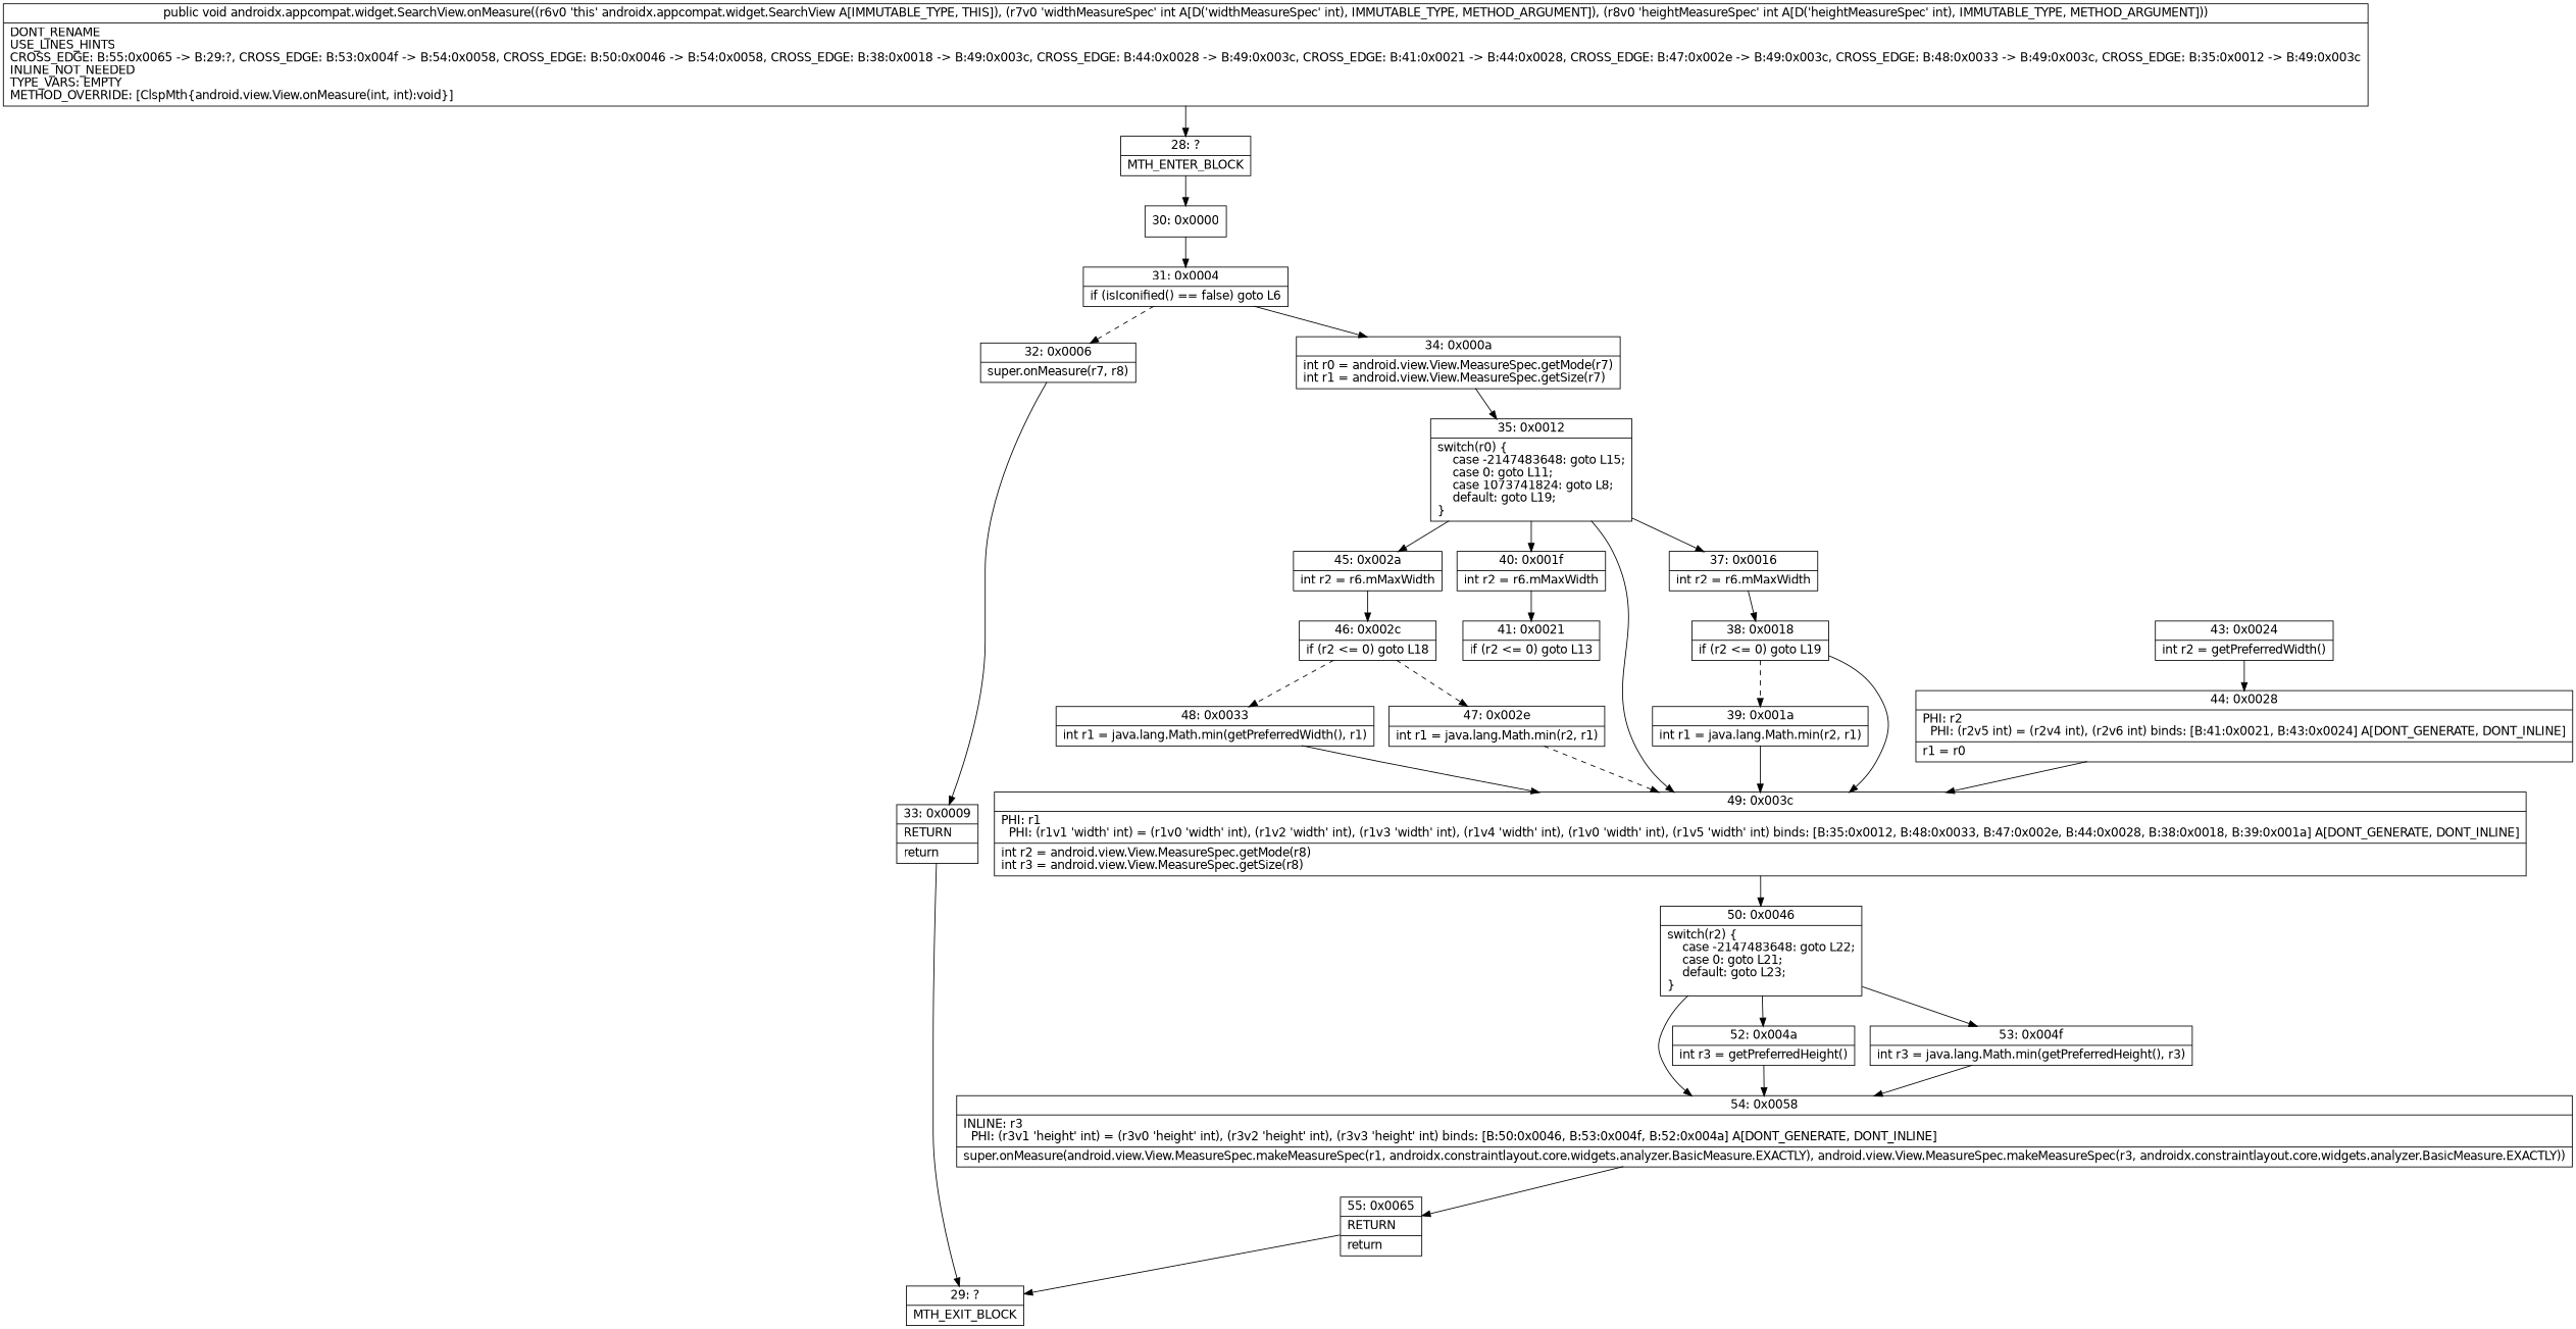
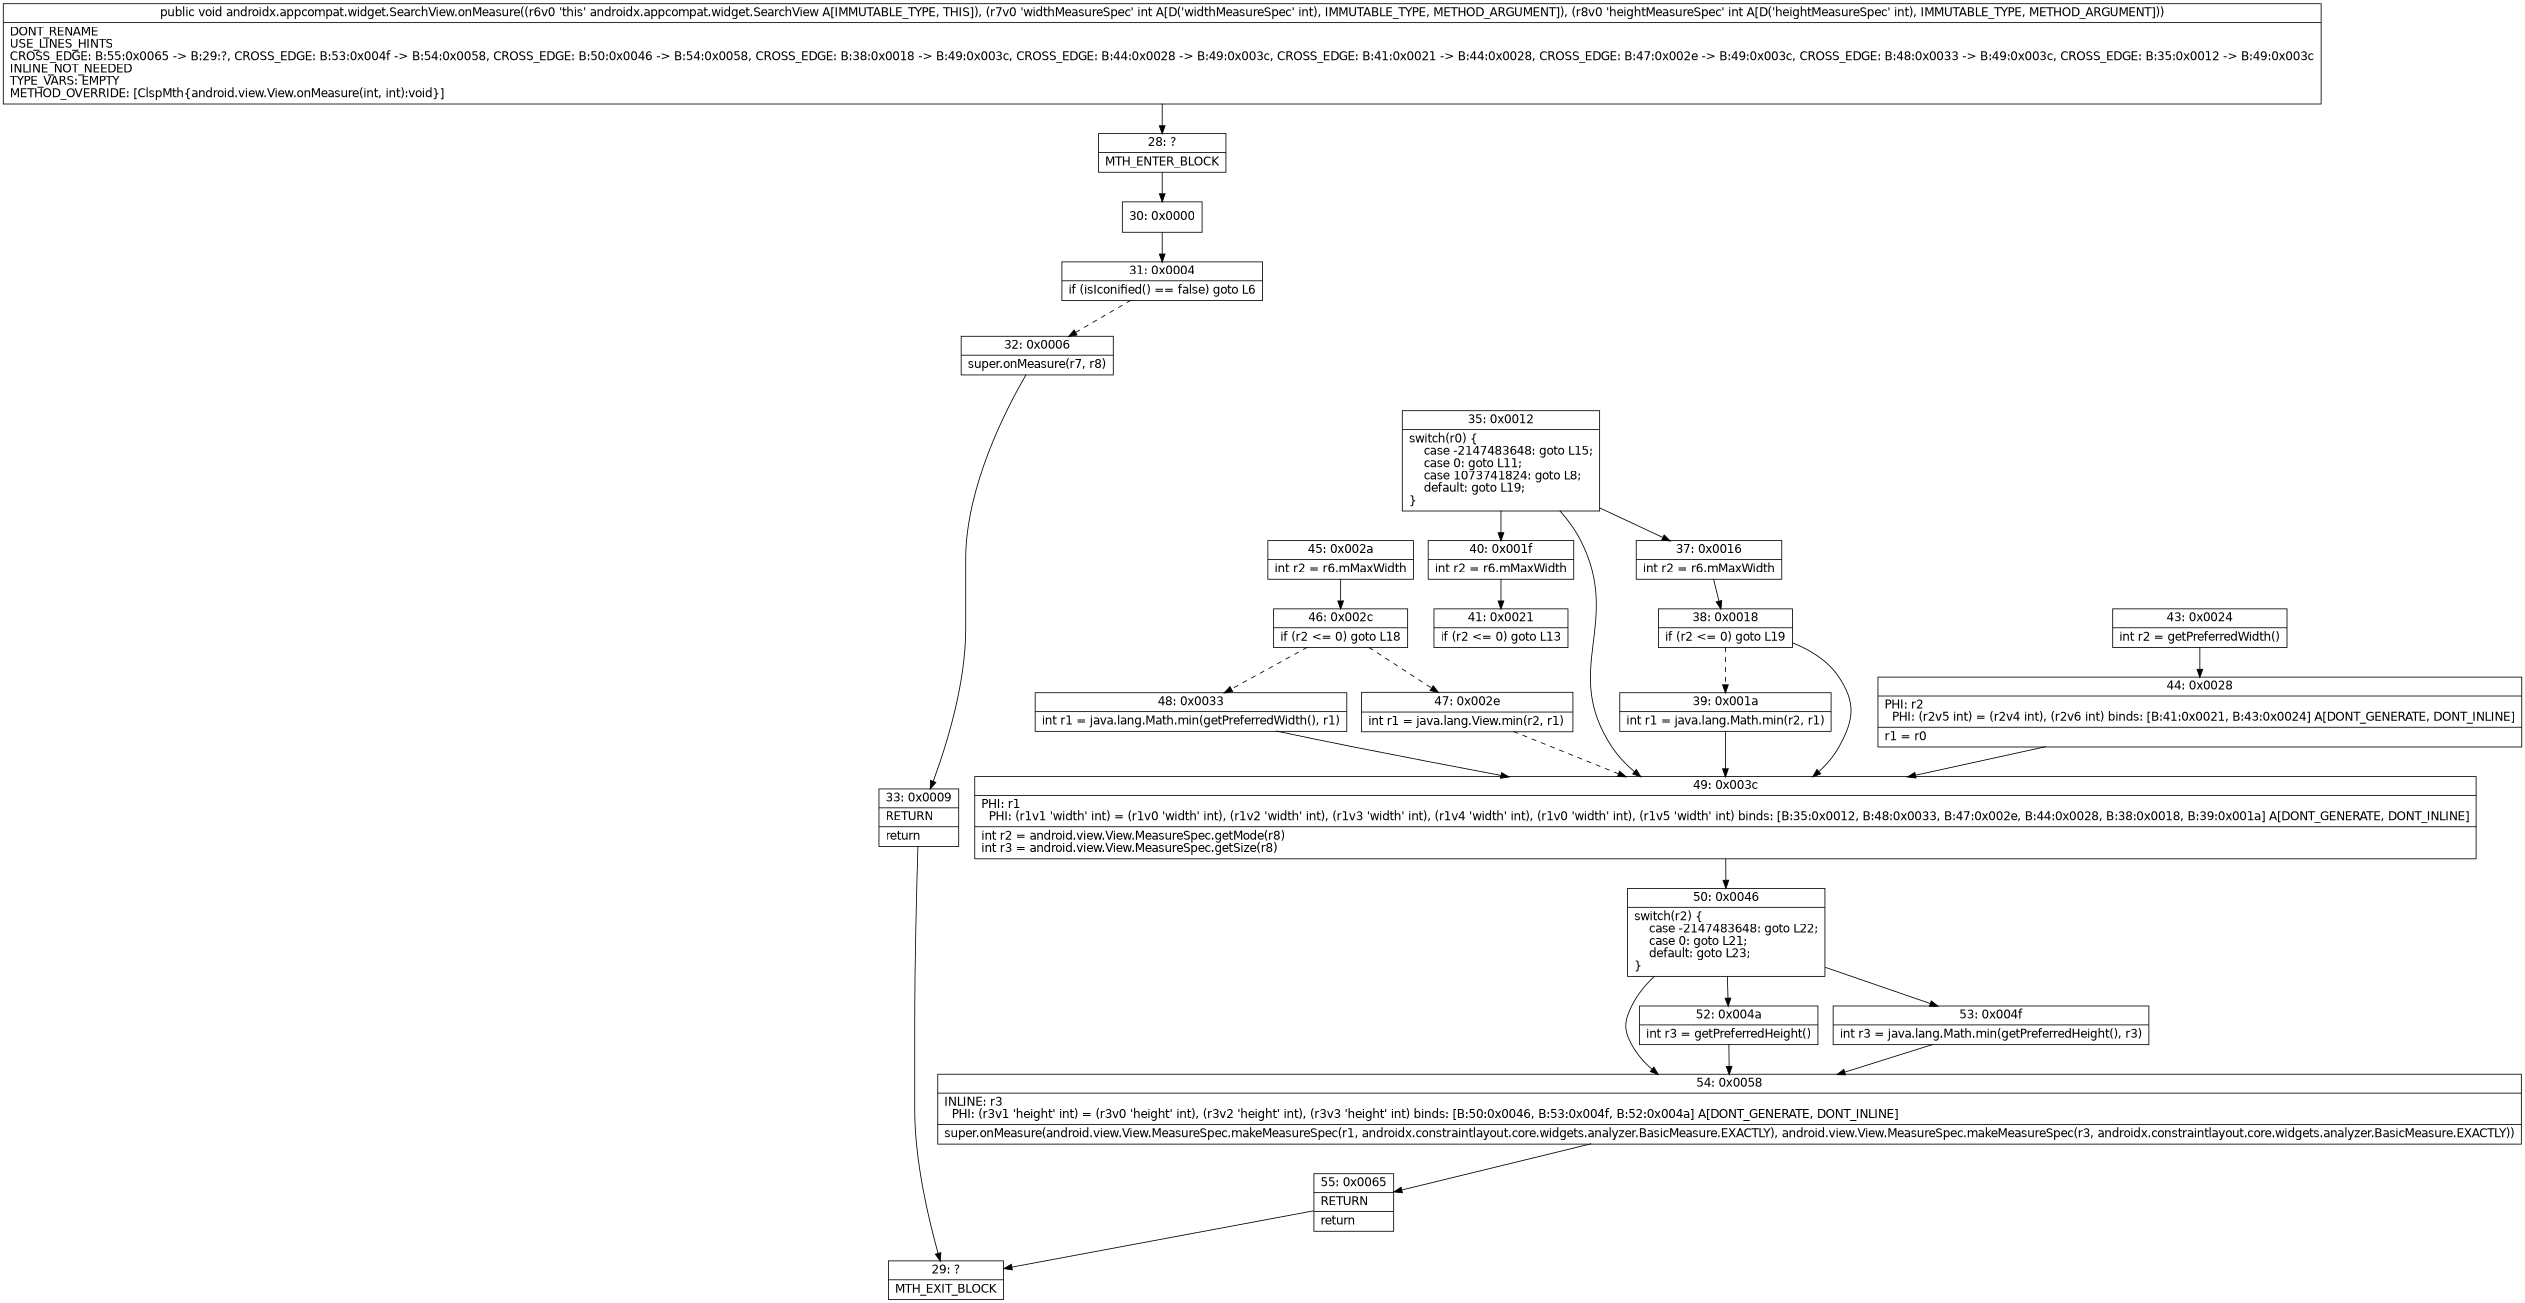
  digraph {
    fontname="DejaVu Sans"
    node [fontname="DejaVu Sans" shape=record]
    edge [fontname="DejaVu Sans"]
    n1 [label="{28\:\ ?|MTH_ENTER_BLOCK\l}"]
    n2 [label="{30\:\ 0x0000}"]
    n3 [label="{31\:\ 0x0004|if (isIconified() == false) goto L6\l}"]
    n4 [label="{32\:\ 0x0006|super.onMeasure(r7, r8)\l}"]
-   n5 [label="{34\:\ 0x000a|int r0 = android.view.View.MeasureSpec.getMode(r7)\lint r1 = android.view.View.MeasureSpec.getSize(r7)\l}"]
    n6 [label="{33\:\ 0x0009|RETURN\l|return\l}"]
    n7 [label="{35\:\ 0x0012|switch(r0) \{\l    case \-2147483648: goto L15;\l    case 0: goto L11;\l    case 1073741824: goto L8;\l    default: goto L19;\l\}\l}"]
    n8 [label="{29\:\ ?|MTH_EXIT_BLOCK\l}"]
    n9 [label="{37\:\ 0x0016|int r2 = r6.mMaxWidth\l}"]
    n10 [label="{40\:\ 0x001f|int r2 = r6.mMaxWidth\l}"]
    n11 [label="{45\:\ 0x002a|int r2 = r6.mMaxWidth\l}"]
    n12 [label="{49\:\ 0x003c|PHI: r1 \l  PHI: (r1v1 'width' int) = (r1v0 'width' int), (r1v2 'width' int), (r1v3 'width' int), (r1v4 'width' int), (r1v0 'width' int), (r1v5 'width' int) binds: [B:35:0x0012, B:48:0x0033, B:47:0x002e, B:44:0x0028, B:38:0x0018, B:39:0x001a] A[DONT_GENERATE, DONT_INLINE]\l|int r2 = android.view.View.MeasureSpec.getMode(r8)\lint r3 = android.view.View.MeasureSpec.getSize(r8)\l}"]
    n13 [label="{38\:\ 0x0018|if (r2 \<= 0) goto L19\l}"]
    n14 [label="{41\:\ 0x0021|if (r2 \<= 0) goto L13\l}"]
    n15 [label="{46\:\ 0x002c|if (r2 \<= 0) goto L18\l}"]
    n16 [label="{50\:\ 0x0046|switch(r2) \{\l    case \-2147483648: goto L22;\l    case 0: goto L21;\l    default: goto L23;\l\}\l}"]
    n17 [label="{39\:\ 0x001a|int r1 = java.lang.Math.min(r2, r1)\l}"]
    n18 [label="{43\:\ 0x0024|int r2 = getPreferredWidth()\l}"]
    n19 [label="{44\:\ 0x0028|PHI: r2 \l  PHI: (r2v5 int) = (r2v4 int), (r2v6 int) binds: [B:41:0x0021, B:43:0x0024] A[DONT_GENERATE, DONT_INLINE]\l|r1 = r0\l}"]
-   n20 [label="{47\:\ 0x002e|int r1 = java.lang.Math.min(r2, r1)\l}"]
+   n20 [label="{47\:\ 0x002e|int r1 = java.lang.View.min(r2, r1)\l}"]
    n21 [label="{48\:\ 0x0033|int r1 = java.lang.Math.min(getPreferredWidth(), r1)\l}"]
    n22 [label="{52\:\ 0x004a|int r3 = getPreferredHeight()\l}"]
    n23 [label="{53\:\ 0x004f|int r3 = java.lang.Math.min(getPreferredHeight(), r3)\l}"]
    n24 [label="{54\:\ 0x0058|INLINE: r3 \l  PHI: (r3v1 'height' int) = (r3v0 'height' int), (r3v2 'height' int), (r3v3 'height' int) binds: [B:50:0x0046, B:53:0x004f, B:52:0x004a] A[DONT_GENERATE, DONT_INLINE]\l|super.onMeasure(android.view.View.MeasureSpec.makeMeasureSpec(r1, androidx.constraintlayout.core.widgets.analyzer.BasicMeasure.EXACTLY), android.view.View.MeasureSpec.makeMeasureSpec(r3, androidx.constraintlayout.core.widgets.analyzer.BasicMeasure.EXACTLY))\l}"]
    n25 [label="{55\:\ 0x0065|RETURN\l|return\l}"]
    n26 [label="{public void androidx.appcompat.widget.SearchView.onMeasure((r6v0 'this' androidx.appcompat.widget.SearchView A[IMMUTABLE_TYPE, THIS]), (r7v0 'widthMeasureSpec' int A[D('widthMeasureSpec' int), IMMUTABLE_TYPE, METHOD_ARGUMENT]), (r8v0 'heightMeasureSpec' int A[D('heightMeasureSpec' int), IMMUTABLE_TYPE, METHOD_ARGUMENT]))  | DONT_RENAME\lUSE_LINES_HINTS\lCROSS_EDGE: B:55:0x0065 \-\> B:29:?, CROSS_EDGE: B:53:0x004f \-\> B:54:0x0058, CROSS_EDGE: B:50:0x0046 \-\> B:54:0x0058, CROSS_EDGE: B:38:0x0018 \-\> B:49:0x003c, CROSS_EDGE: B:44:0x0028 \-\> B:49:0x003c, CROSS_EDGE: B:41:0x0021 \-\> B:44:0x0028, CROSS_EDGE: B:47:0x002e \-\> B:49:0x003c, CROSS_EDGE: B:48:0x0033 \-\> B:49:0x003c, CROSS_EDGE: B:35:0x0012 \-\> B:49:0x003c\lINLINE_NOT_NEEDED\lTYPE_VARS: EMPTY\lMETHOD_OVERRIDE: [ClspMth\{android.view.View.onMeasure(int, int):void\}]\l}"]
    n1 -> n2
    n2 -> n3
    n3 -> n4 [style=dashed]
-   n3 -> n5
    n4 -> n6
-   n5 -> n7
    n6 -> n8
    n7 -> n9
    n7 -> n10
-   n7 -> n11
    n7 -> n12
    n9 -> n13
    n10 -> n14
    n11 -> n15
    n12 -> n16
    n13 -> n12
    n13 -> n17 [style=dashed]
    n15 -> n20 [style=dashed]
    n15 -> n21 [style=dashed]
    n16 -> n22
    n16 -> n23
    n16 -> n24
    n17 -> n12
    n18 -> n19
    n19 -> n12
    n20 -> n12 [style=dashed]
    n21 -> n12
    n22 -> n24
    n23 -> n24
    n24 -> n25
    n25 -> n8
    n26 -> n1
  }
